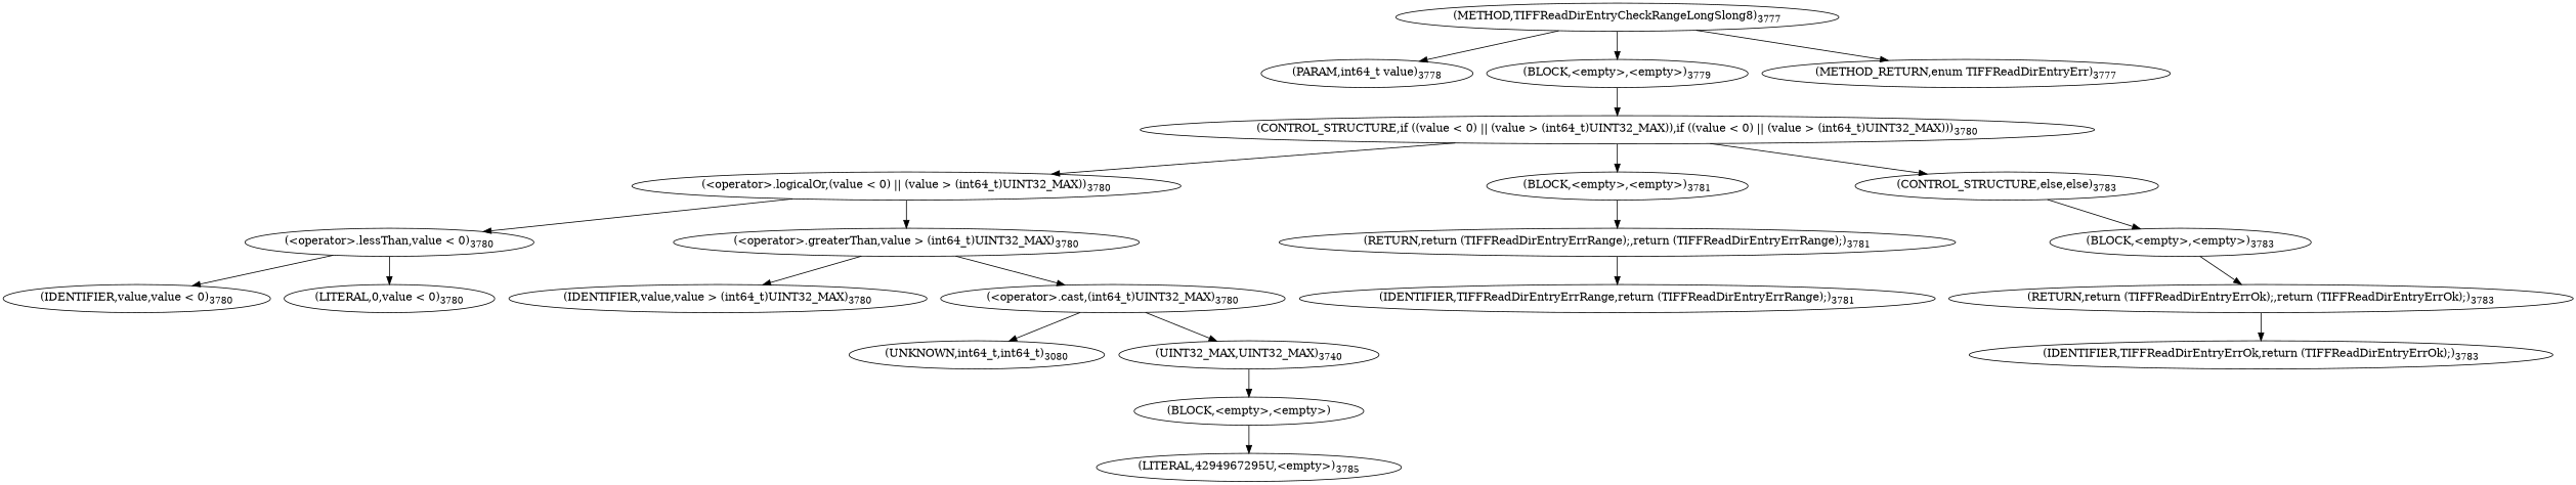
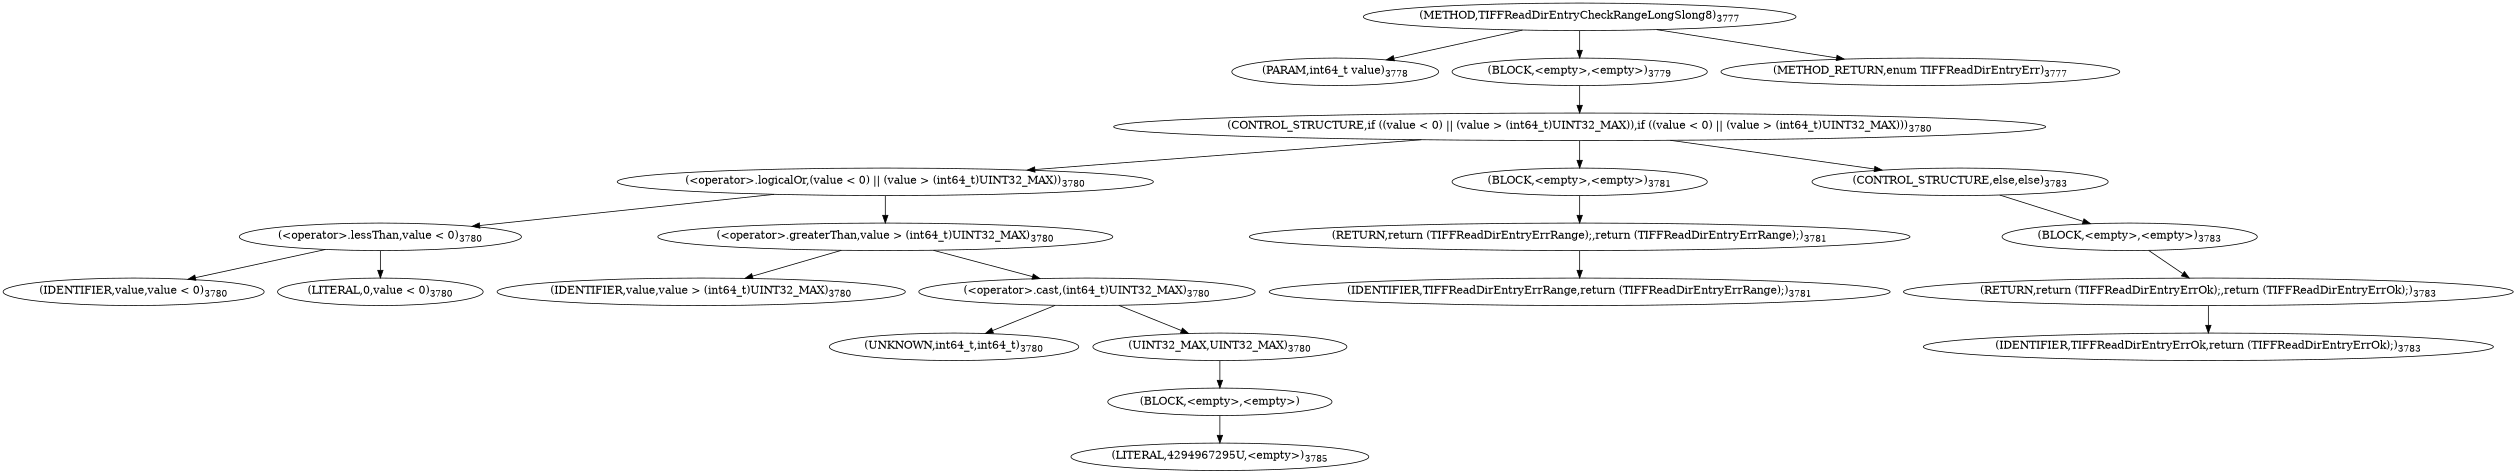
  digraph {
    n1 [label=<(METHOD,TIFFReadDirEntryCheckRangeLongSlong8)<SUB>3777</SUB>>]
    n2 [label=<(PARAM,int64_t value)<SUB>3778</SUB>>]
    n3 [label=<(BLOCK,&lt;empty&gt;,&lt;empty&gt;)<SUB>3779</SUB>>]
    n4 [label=<(METHOD_RETURN,enum TIFFReadDirEntryErr)<SUB>3777</SUB>>]
    n5 [label=<(CONTROL_STRUCTURE,if ((value &lt; 0) || (value &gt; (int64_t)UINT32_MAX)),if ((value &lt; 0) || (value &gt; (int64_t)UINT32_MAX)))<SUB>3780</SUB>>]
    n6 [label=<(&lt;operator&gt;.logicalOr,(value &lt; 0) || (value &gt; (int64_t)UINT32_MAX))<SUB>3780</SUB>>]
    n7 [label=<(BLOCK,&lt;empty&gt;,&lt;empty&gt;)<SUB>3781</SUB>>]
    n8 [label=<(CONTROL_STRUCTURE,else,else)<SUB>3783</SUB>>]
    n9 [label=<(&lt;operator&gt;.lessThan,value &lt; 0)<SUB>3780</SUB>>]
    n10 [label=<(&lt;operator&gt;.greaterThan,value &gt; (int64_t)UINT32_MAX)<SUB>3780</SUB>>]
    n11 [label=<(RETURN,return (TIFFReadDirEntryErrRange);,return (TIFFReadDirEntryErrRange);)<SUB>3781</SUB>>]
    n12 [label=<(BLOCK,&lt;empty&gt;,&lt;empty&gt;)<SUB>3783</SUB>>]
    n13 [label=<(IDENTIFIER,value,value &lt; 0)<SUB>3780</SUB>>]
    n14 [label=<(LITERAL,0,value &lt; 0)<SUB>3780</SUB>>]
    n15 [label=<(IDENTIFIER,value,value &gt; (int64_t)UINT32_MAX)<SUB>3780</SUB>>]
    n16 [label=<(&lt;operator&gt;.cast,(int64_t)UINT32_MAX)<SUB>3780</SUB>>]
-   n17 [label=<(UNKNOWN,int64_t,int64_t)<SUB>3080</SUB>>]
-   n18 [label=<(UINT32_MAX,UINT32_MAX)<SUB>3740</SUB>>]
+   n17 [label=<(UNKNOWN,int64_t,int64_t)<SUB>3780</SUB>>]
+   n18 [label=<(UINT32_MAX,UINT32_MAX)<SUB>3780</SUB>>]
    n19 [label=<(BLOCK,&lt;empty&gt;,&lt;empty&gt;)>]
    n20 [label=<(LITERAL,4294967295U,&lt;empty&gt;)<SUB>3785</SUB>>]
    n21 [label=<(IDENTIFIER,TIFFReadDirEntryErrRange,return (TIFFReadDirEntryErrRange);)<SUB>3781</SUB>>]
    n22 [label=<(RETURN,return (TIFFReadDirEntryErrOk);,return (TIFFReadDirEntryErrOk);)<SUB>3783</SUB>>]
    n23 [label=<(IDENTIFIER,TIFFReadDirEntryErrOk,return (TIFFReadDirEntryErrOk);)<SUB>3783</SUB>>]
    n1 -> n2
    n1 -> n3
    n1 -> n4
    n3 -> n5
    n5 -> n6
    n5 -> n7
    n5 -> n8
    n6 -> n9
    n6 -> n10
    n7 -> n11
    n8 -> n12
    n9 -> n13
    n9 -> n14
    n10 -> n15
    n10 -> n16
    n11 -> n21
    n12 -> n22
    n16 -> n17
    n16 -> n18
    n18 -> n19
    n19 -> n20
    n22 -> n23
  }
